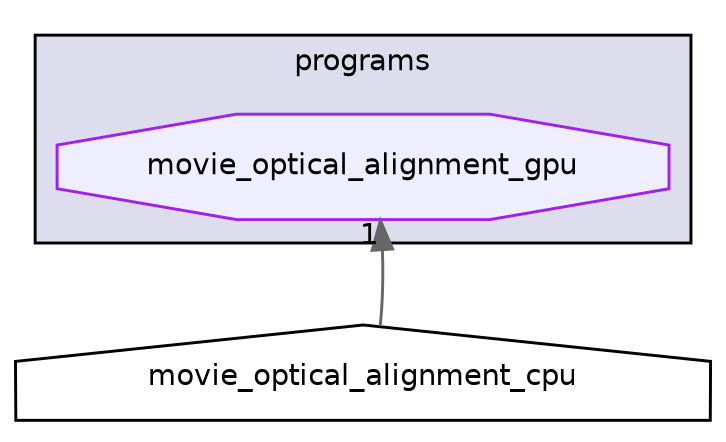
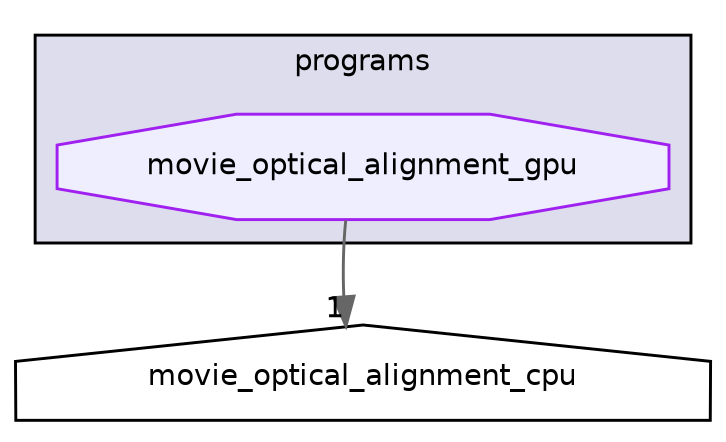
  digraph {
    compound=true
    fontname="DejaVu Sans"
    node [fontname="DejaVu Sans" fontsize=10]
    n1 [fillcolor="#eeeeff" label=movie_optical_alignment_gpu pencolor=black shape=octagon style=filled color=purple]
    n2 [label=movie_optical_alignment_cpu shape=house color=black]
    subgraph cluster_1 {
      bgcolor="#ddddee"
      fontsize=10
      label=programs
      pencolor=black
      n1
    }
-   n2 -> n1 [headlabel=1 labeldistance=1.5 labelfontname=Helvetica labelfontsize=10 color=gray40 style=solid fontname="DejaVu Sans"]
+   n1 -> n2 [headlabel=1 labeldistance=1.5 labelfontname=Helvetica labelfontsize=10 color=gray40 style=solid fontname="DejaVu Sans"]
  }
